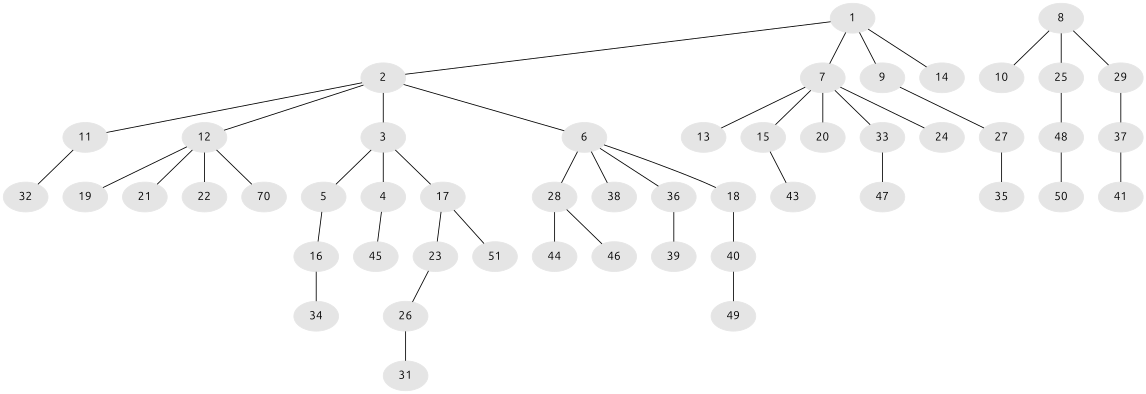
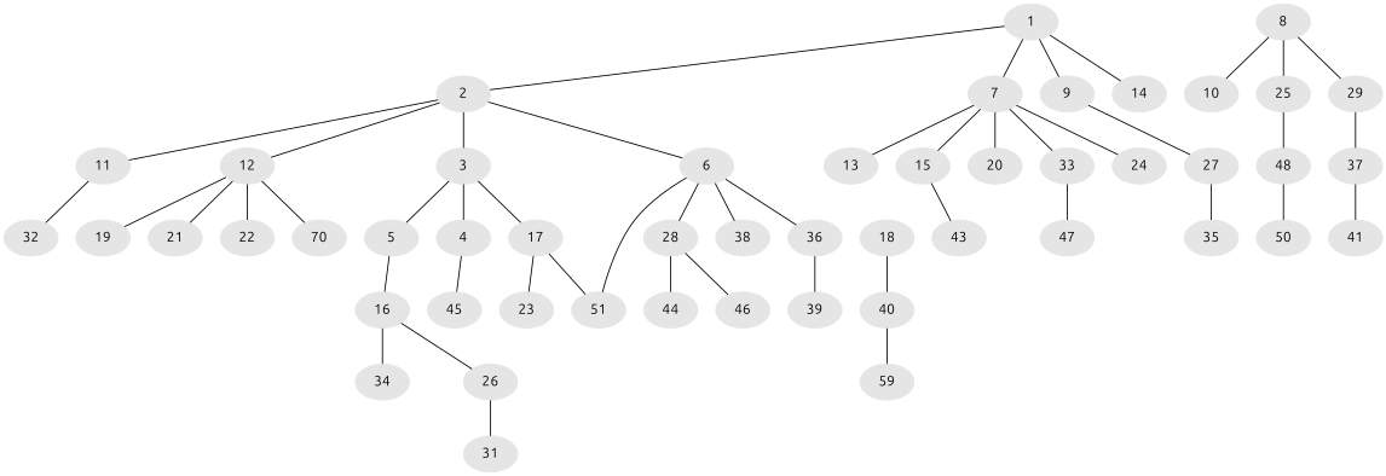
  graph {
    fontname=Ubuntu
    node [color=gray90 fontname=Ubuntu style=filled]
    edge [fontname=Ubuntu]
    1
    2
    7
    9
    14
    3
    6
    11
    12
    13
    15
    20
    33
    24
    27
    4
    5
    17
    18
    28
    36
    38
    32
    19
    21
    22
    n27 [label=70]
    45
    16
    8
    10
    25
    29
    23
    51
    34
    40
    44
    46
    39
    43
    47
    48
    37
    35
    26
-   49
+   49 [label=59]
    31
    50
    41
    1 -- 2
    1 -- 7
    1 -- 9
    1 -- 14
    2 -- 3
    2 -- 6
    2 -- 11
    2 -- 12
    7 -- 13
    7 -- 15
    7 -- 20
    7 -- 33
    7 -- 24
    9 -- 27
    3 -- 4
    3 -- 5
    3 -- 17
-   6 -- 18
+   6 -- 51
    6 -- 28
    6 -- 36
    6 -- 38
    11 -- 32
    12 -- 19
    12 -- 21
    12 -- 22
    12 -- n27
    15 -- 43
    33 -- 47
    27 -- 35
    4 -- 45
    5 -- 16
    17 -- 23
    17 -- 51
    18 -- 40
    28 -- 44
    28 -- 46
    36 -- 39
    16 -- 34
    8 -- 10
    8 -- 25
    8 -- 29
    25 -- 48
    29 -- 37
-   23 -- 26
+   16 -- 26
    40 -- 49
    48 -- 50
    37 -- 41
    26 -- 31
  }
